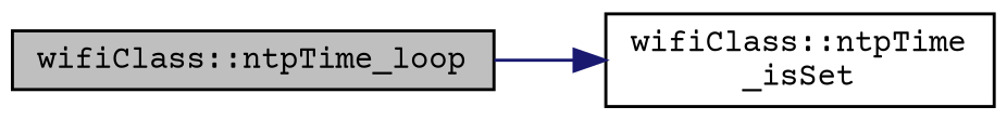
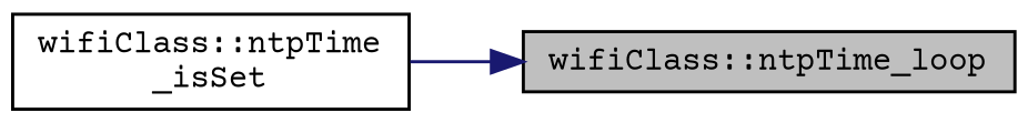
  digraph {
    rankdir=LR
    fontname="Courier Prime"
    node [color=black fontname="Courier Prime" fontsize=10 shape=record style=filled]
    n1 [fillcolor=grey75 fontcolor=black height=0.2 label="wifiClass::ntpTime_loop" width=0.4]
    n2 [fillcolor=white height=0.2 label="wifiClass::ntpTime\l_isSet" width=0.4]
-   n1 -> n2 [color=midnightblue fontname="Courier Prime" fontsize=10 labelfontname=Helvetica labelfontsize=10 style=solid]
+   n2 -> n1 [color=midnightblue fontname="Courier Prime" fontsize=10 labelfontname=Helvetica labelfontsize=10 style=solid]
  }
